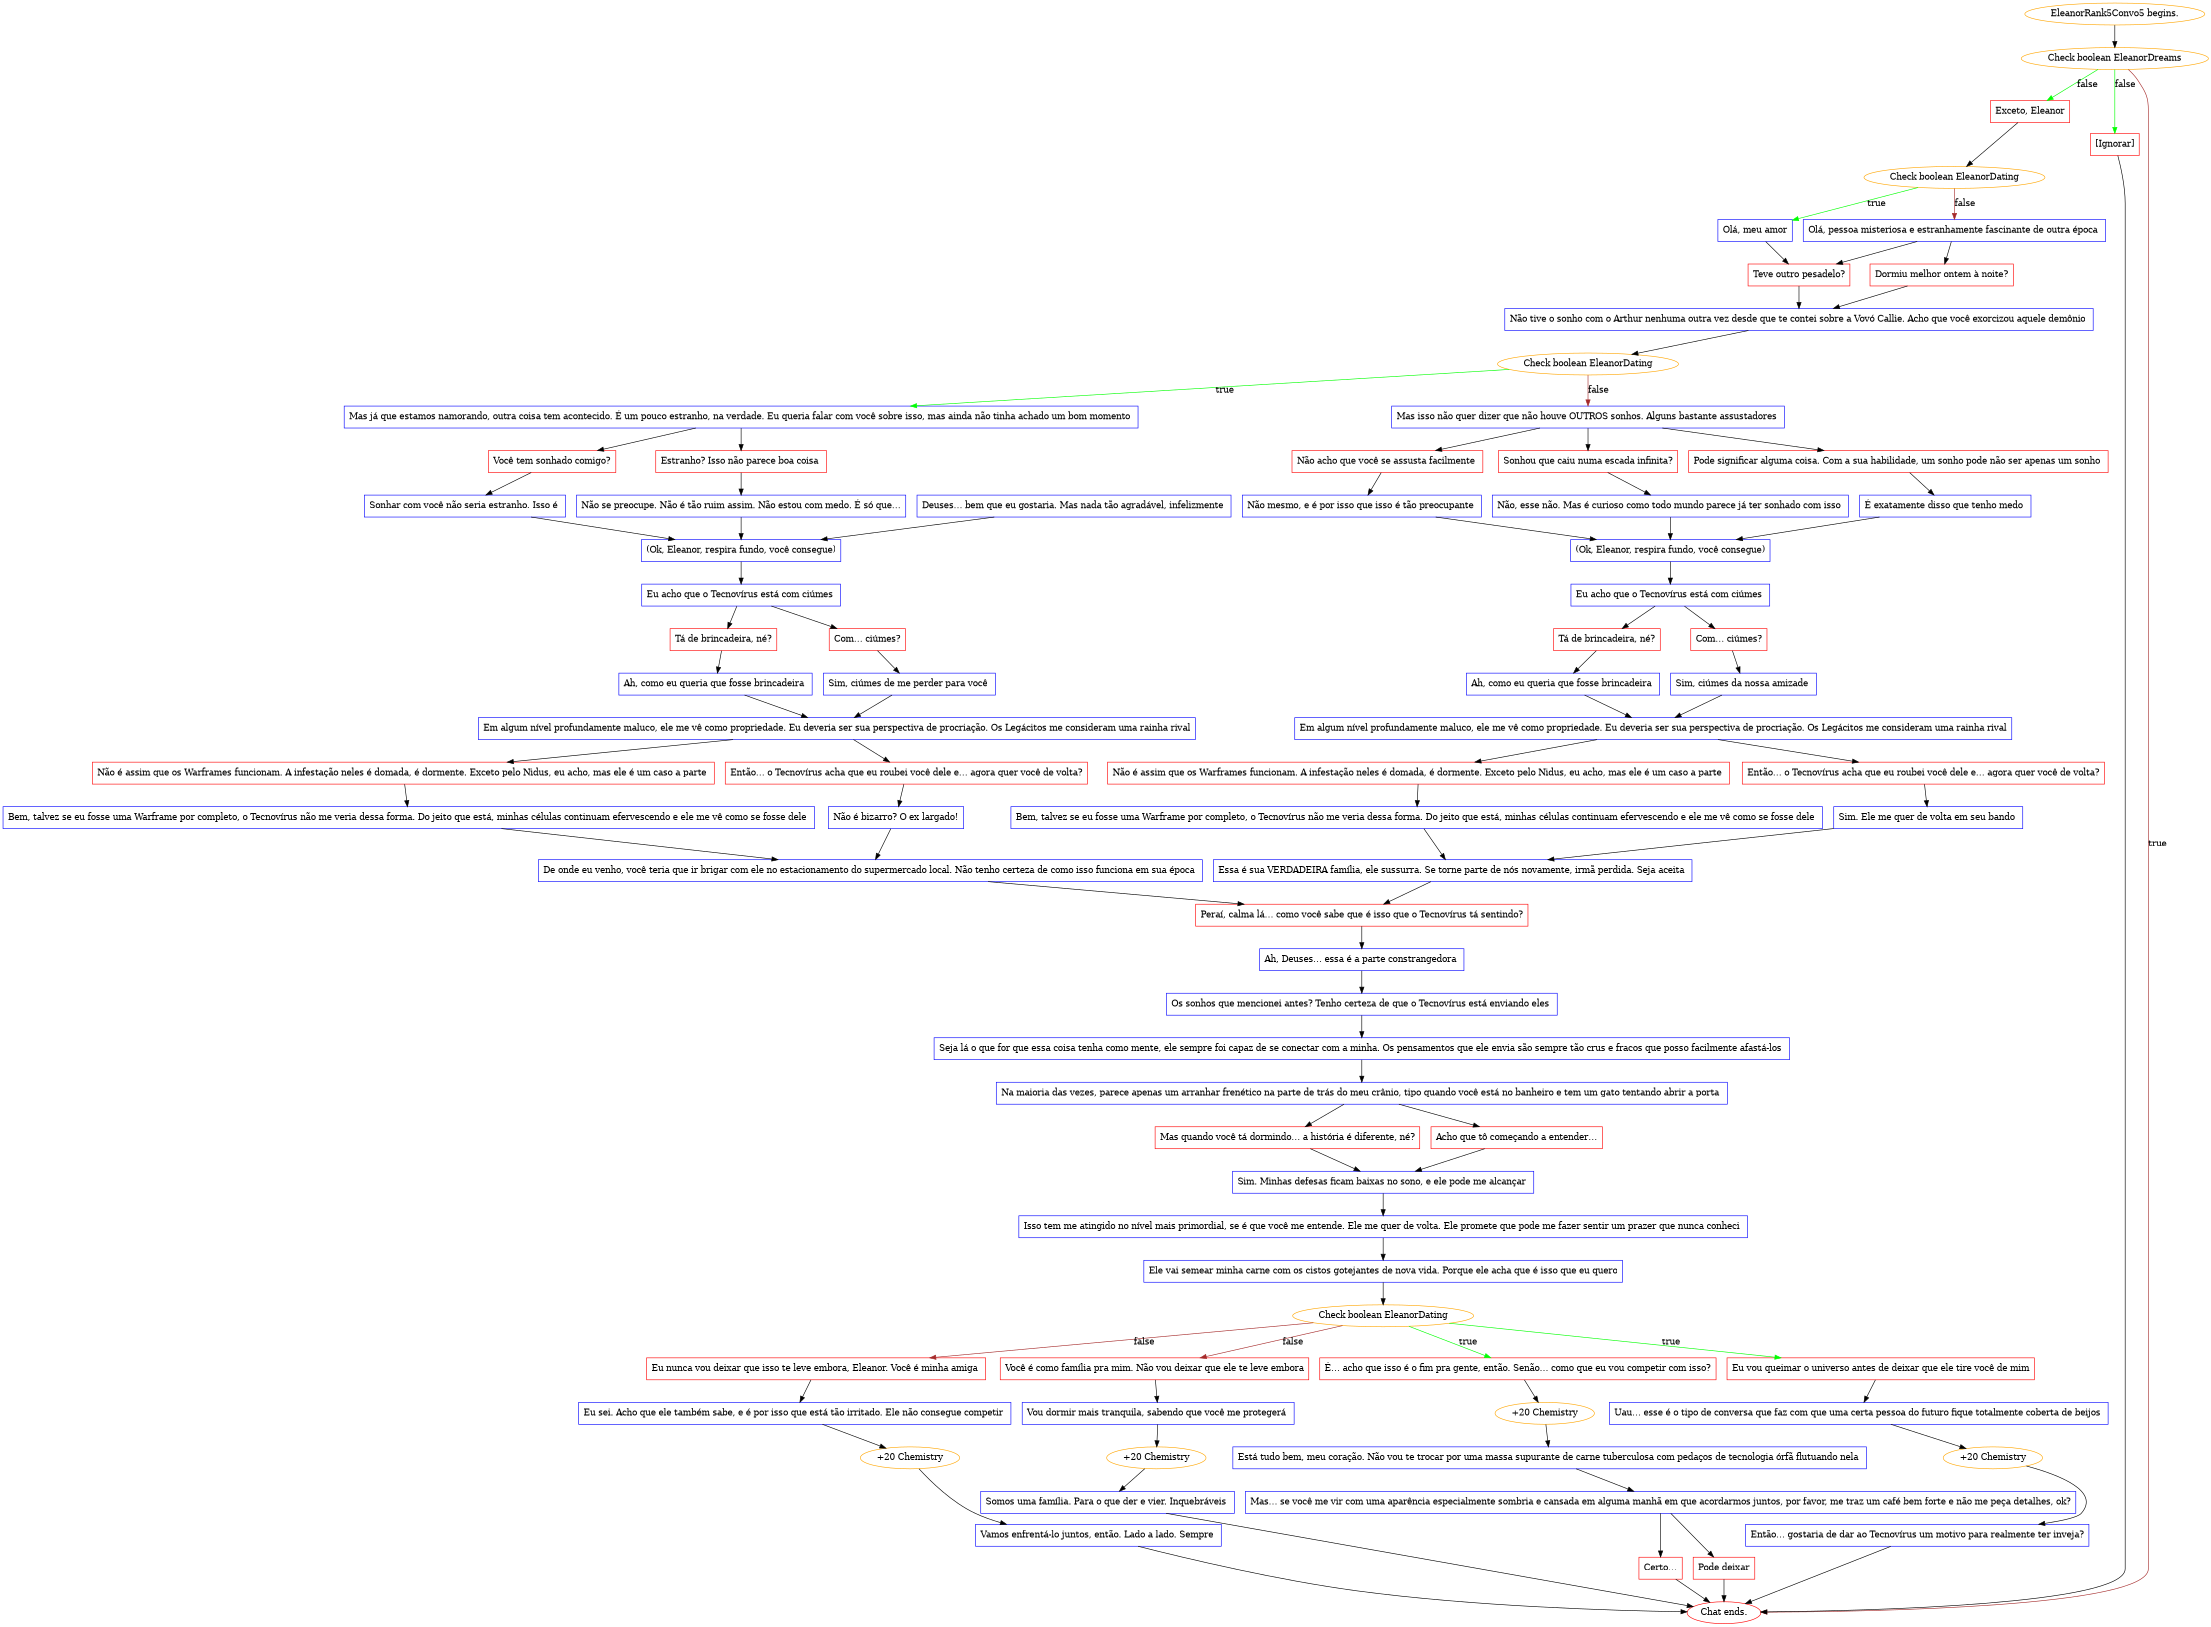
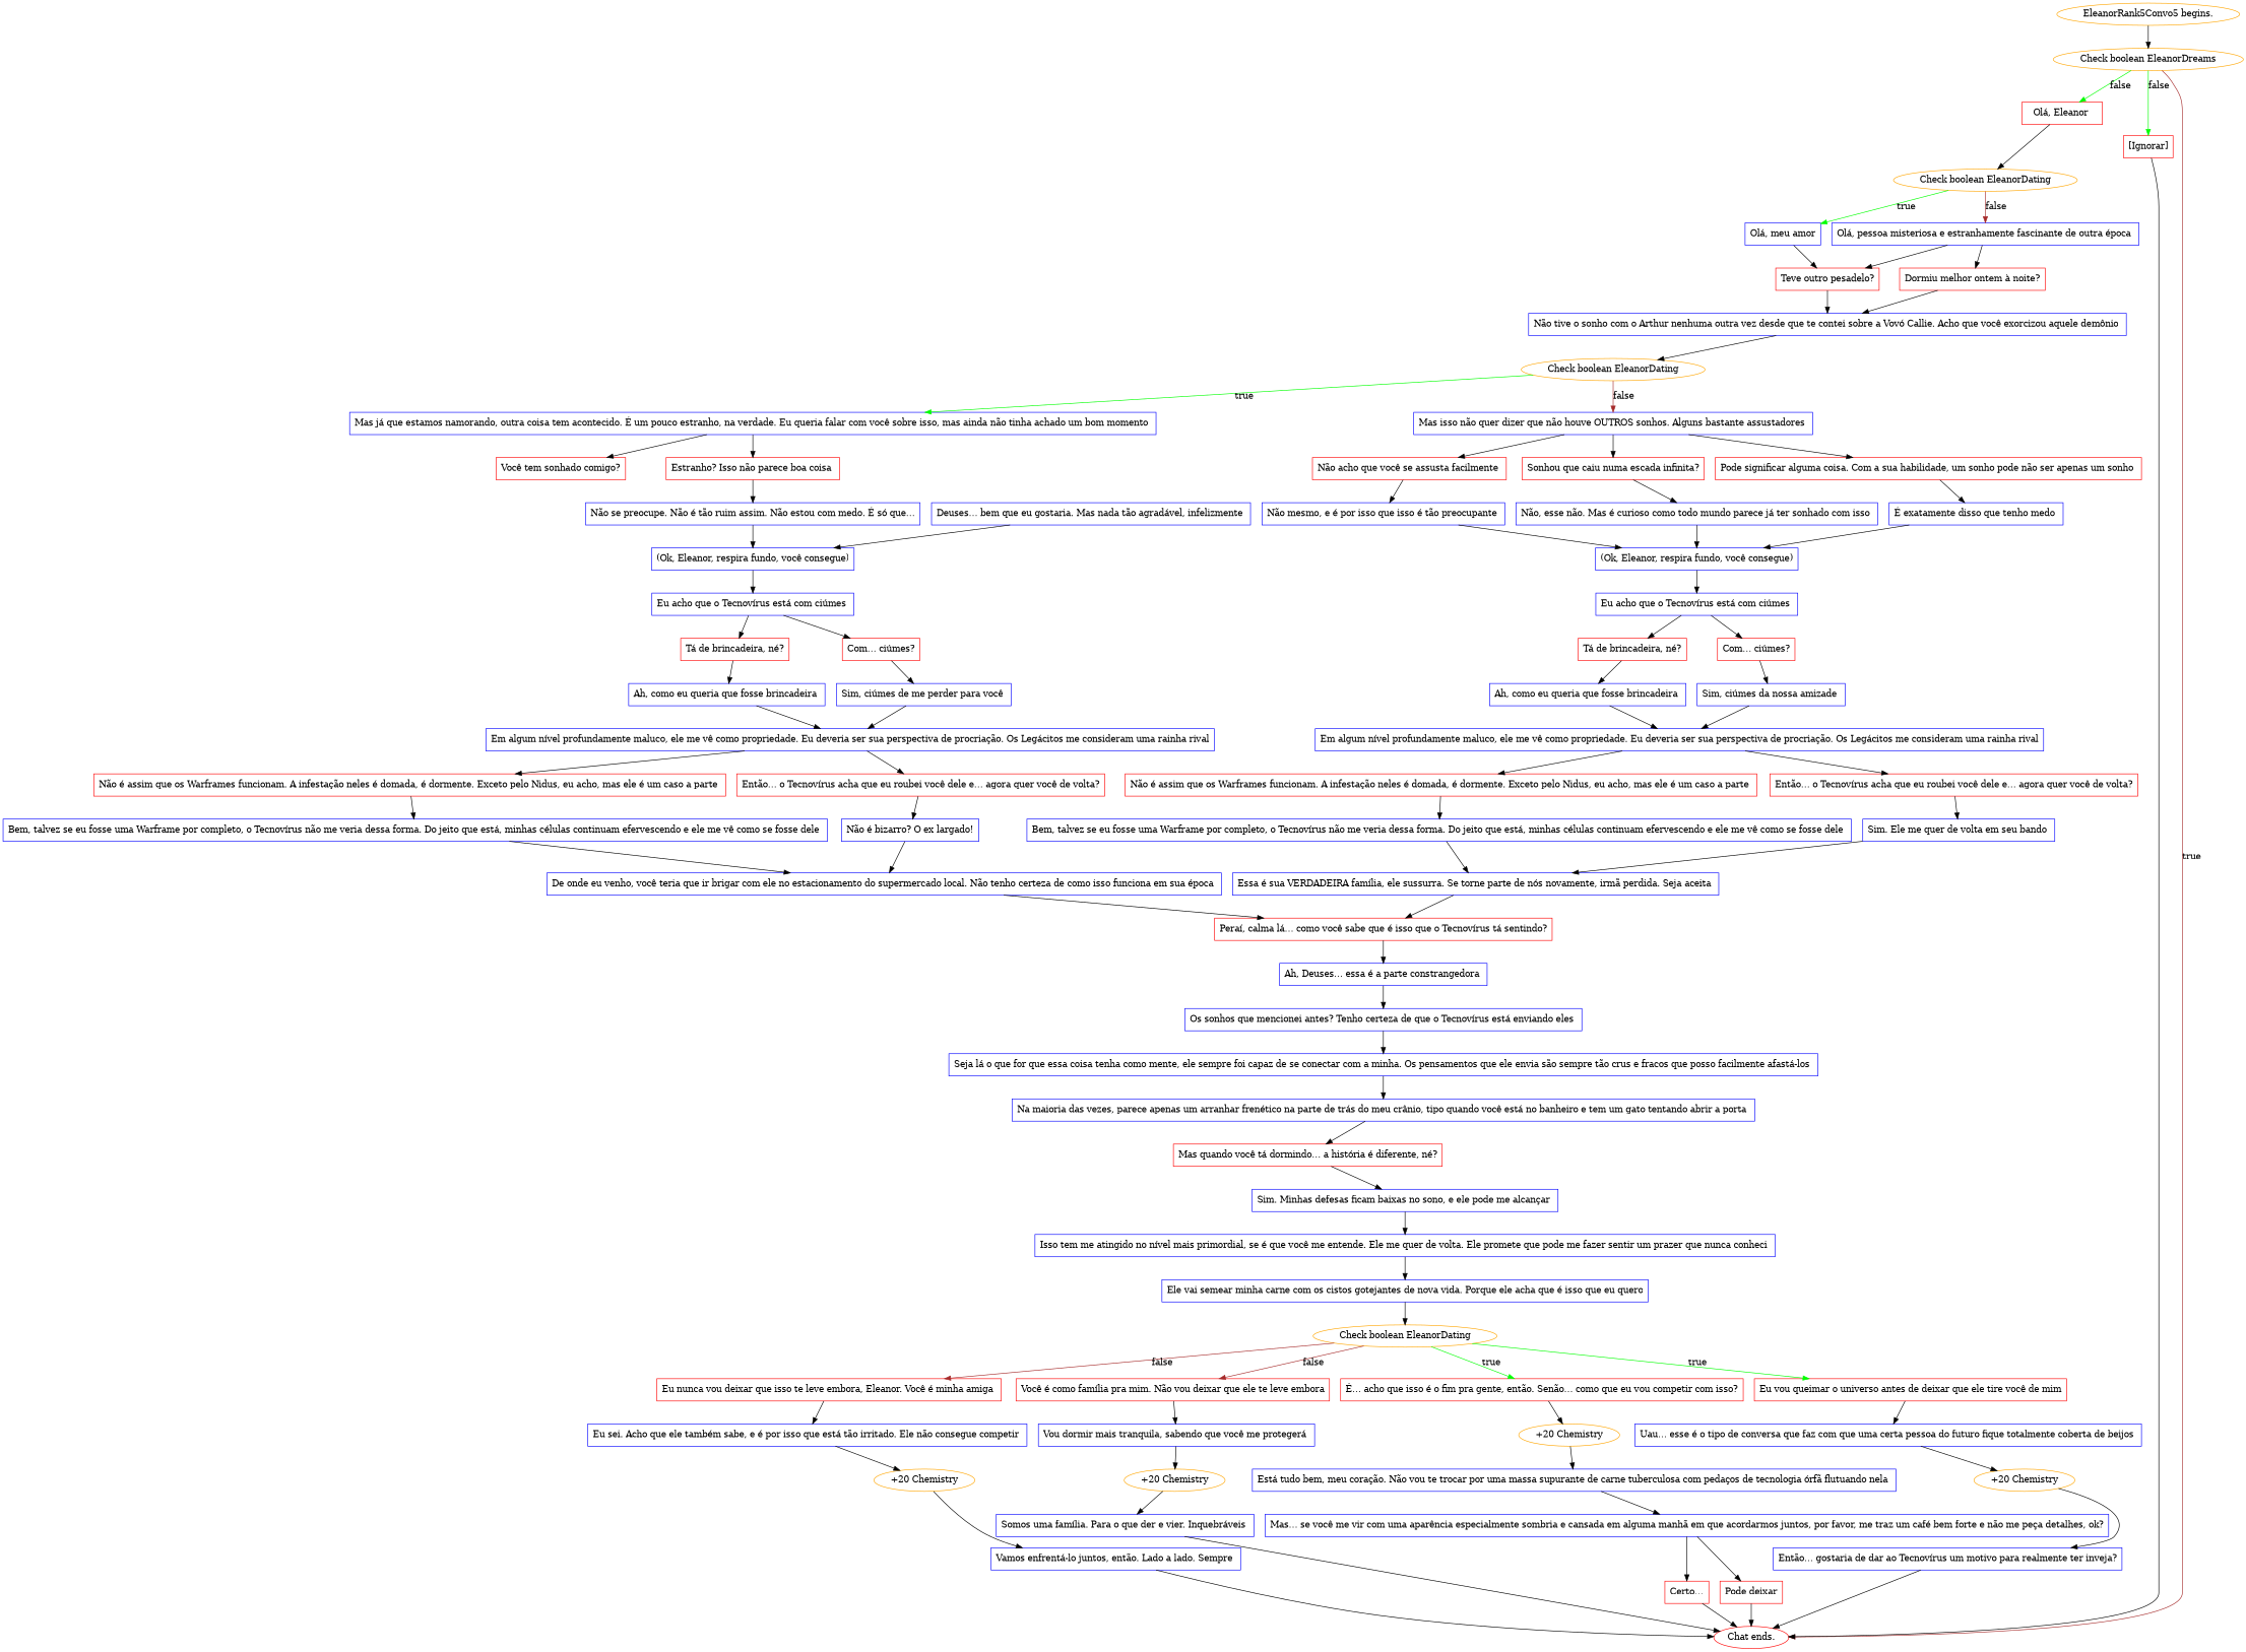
  digraph {
    node [color=blue shape=box]
    "EleanorRank5Convo5 begins." [color=orange shape=""]
    n2 [color=orange label="Check boolean EleanorDreams" shape=""]
-   n3 [color=red label="Exceto, Eleanor"]
+   n3 [color=red label="Olá, Eleanor "]
    n4 [color=red label="[Ignorar]"]
    "Chat ends." [color=red shape=""]
    n6 [color=orange label="Check boolean EleanorDating" shape=""]
    n7 [label="Olá, meu amor"]
    n8 [label="Olá, pessoa misteriosa e estranhamente fascinante de outra época "]
    n9 [color=red label="Teve outro pesadelo?"]
    n10 [color=red label="Dormiu melhor ontem à noite?"]
    n11 [label="Não tive o sonho com o Arthur nenhuma outra vez desde que te contei sobre a Vovó Callie. Acho que você exorcizou aquele demônio "]
    n12 [color=orange label="Check boolean EleanorDating" shape=""]
    n13 [label="Mas já que estamos namorando, outra coisa tem acontecido. É um pouco estranho, na verdade. Eu queria falar com você sobre isso, mas ainda não tinha achado um bom momento "]
    n14 [label="Mas isso não quer dizer que não houve OUTROS sonhos. Alguns bastante assustadores "]
    n15 [color=red label="Você tem sonhado comigo?"]
    n16 [color=red label="Estranho? Isso não parece boa coisa "]
    n17 [color=red label="Não acho que você se assusta facilmente "]
    n18 [color=red label="Sonhou que caiu numa escada infinita?"]
    n19 [color=red label="Pode significar alguma coisa. Com a sua habilidade, um sonho pode não ser apenas um sonho "]
-   n20 [label="Sonhar com você não seria estranho. Isso é "]
    n21 [label="Não se preocupe. Não é tão ruim assim. Não estou com medo. É só que…"]
    n22 [label="Não mesmo, e é por isso que isso é tão preocupante "]
    n23 [label="Não, esse não. Mas é curioso como todo mundo parece já ter sonhado com isso "]
    n24 [label="É exatamente disso que tenho medo "]
    n25 [label="(Ok, Eleanor, respira fundo, você consegue)"]
    n26 [label="Deuses… bem que eu gostaria. Mas nada tão agradável, infelizmente "]
    n27 [label="(Ok, Eleanor, respira fundo, você consegue)"]
    n28 [label="Eu acho que o Tecnovírus está com ciúmes "]
    n29 [label="Eu acho que o Tecnovírus está com ciúmes "]
    n30 [color=red label="Tá de brincadeira, né?"]
    n31 [color=red label="Com… ciúmes?"]
    n32 [color=red label="Tá de brincadeira, né?"]
    n33 [color=red label="Com… ciúmes?"]
    n34 [label="Ah, como eu queria que fosse brincadeira "]
    n35 [label="Sim, ciúmes de me perder para você "]
    n36 [label="Ah, como eu queria que fosse brincadeira "]
    n37 [label="Sim, ciúmes da nossa amizade "]
    n38 [label="Em algum nível profundamente maluco, ele me vê como propriedade. Eu deveria ser sua perspectiva de procriação. Os Legácitos me consideram uma rainha rival"]
    n39 [label="Em algum nível profundamente maluco, ele me vê como propriedade. Eu deveria ser sua perspectiva de procriação. Os Legácitos me consideram uma rainha rival"]
    n40 [color=red label="Não é assim que os Warframes funcionam. A infestação neles é domada, é dormente. Exceto pelo Nidus, eu acho, mas ele é um caso a parte "]
    n41 [color=red label="Então… o Tecnovírus acha que eu roubei você dele e… agora quer você de volta?"]
    n42 [color=red label="Não é assim que os Warframes funcionam. A infestação neles é domada, é dormente. Exceto pelo Nidus, eu acho, mas ele é um caso a parte "]
    n43 [color=red label="Então… o Tecnovírus acha que eu roubei você dele e… agora quer você de volta?"]
    n44 [label="Bem, talvez se eu fosse uma Warframe por completo, o Tecnovírus não me veria dessa forma. Do jeito que está, minhas células continuam efervescendo e ele me vê como se fosse dele "]
    n45 [label="Não é bizarro? O ex largado!"]
    n46 [label="Bem, talvez se eu fosse uma Warframe por completo, o Tecnovírus não me veria dessa forma. Do jeito que está, minhas células continuam efervescendo e ele me vê como se fosse dele "]
    n47 [label="Sim. Ele me quer de volta em seu bando "]
    n48 [label="De onde eu venho, você teria que ir brigar com ele no estacionamento do supermercado local. Não tenho certeza de como isso funciona em sua época "]
    n49 [label="Essa é sua VERDADEIRA família, ele sussurra. Se torne parte de nós novamente, irmã perdida. Seja aceita "]
    n50 [color=red label="Peraí, calma lá… como você sabe que é isso que o Tecnovírus tá sentindo?"]
    n51 [label="Ah, Deuses… essa é a parte constrangedora "]
    n52 [label="Os sonhos que mencionei antes? Tenho certeza de que o Tecnovírus está enviando eles "]
    n53 [label="Seja lá o que for que essa coisa tenha como mente, ele sempre foi capaz de se conectar com a minha. Os pensamentos que ele envia são sempre tão crus e fracos que posso facilmente afastá-los "]
    n54 [label="Na maioria das vezes, parece apenas um arranhar frenético na parte de trás do meu crânio, tipo quando você está no banheiro e tem um gato tentando abrir a porta "]
    n55 [color=red label="Mas quando você tá dormindo… a história é diferente, né?"]
-   n56 [color=red label="Acho que tô começando a entender…"]
    n57 [label="Sim. Minhas defesas ficam baixas no sono, e ele pode me alcançar "]
    n58 [label="Isso tem me atingido no nível mais primordial, se é que você me entende. Ele me quer de volta. Ele promete que pode me fazer sentir um prazer que nunca conheci "]
    n59 [label="Ele vai semear minha carne com os cistos gotejantes de nova vida. Porque ele acha que é isso que eu quero"]
    n60 [color=orange label="Check boolean EleanorDating" shape=""]
    n61 [color=red label="É… acho que isso é o fim pra gente, então. Senão… como que eu vou competir com isso?"]
    n62 [color=red label="Eu vou queimar o universo antes de deixar que ele tire você de mim"]
    n63 [color=red label="Eu nunca vou deixar que isso te leve embora, Eleanor. Você é minha amiga "]
    n64 [color=red label="Você é como família pra mim. Não vou deixar que ele te leve embora"]
    n65 [color=orange label="+20 Chemistry" shape=""]
    n66 [label="Uau… esse é o tipo de conversa que faz com que uma certa pessoa do futuro fique totalmente coberta de beijos "]
    n67 [label="Eu sei. Acho que ele também sabe, e é por isso que está tão irritado. Ele não consegue competir "]
    n68 [label="Vou dormir mais tranquila, sabendo que você me protegerá "]
    n69 [label="Está tudo bem, meu coração. Não vou te trocar por uma massa supurante de carne tuberculosa com pedaços de tecnologia órfã flutuando nela "]
    n70 [color=orange label="+20 Chemistry" shape=""]
    n71 [color=orange label="+20 Chemistry" shape=""]
    n72 [color=orange label="+20 Chemistry" shape=""]
    n73 [label="Mas… se você me vir com uma aparência especialmente sombria e cansada em alguma manhã em que acordarmos juntos, por favor, me traz um café bem forte e não me peça detalhes, ok?"]
    n74 [label="Então… gostaria de dar ao Tecnovírus um motivo para realmente ter inveja?"]
    n75 [label="Vamos enfrentá-lo juntos, então. Lado a lado. Sempre "]
    n76 [label="Somos uma família. Para o que der e vier. Inquebráveis "]
    n77 [color=red label="Pode deixar"]
    n78 [color=red label="Certo…"]
    "EleanorRank5Convo5 begins." -> n2
    n2 -> n3 [color=green label=false]
    n2 -> n4 [color=green label=false]
    n2 -> "Chat ends." [color=brown label=true]
    n3 -> n6
    n4 -> "Chat ends."
    n6 -> n7 [color=green label=true]
    n6 -> n8 [color=brown label=false]
    n7 -> n9
    n8 -> n9
    n8 -> n10
    n9 -> n11
    n10 -> n11
    n11 -> n12
    n12 -> n13 [color=green label=true]
    n12 -> n14 [color=brown label=false]
    n13 -> n15
    n13 -> n16
    n14 -> n17
    n14 -> n18
    n14 -> n19
-   n15 -> n20
    n16 -> n21
    n17 -> n22
    n18 -> n23
    n19 -> n24
-   n20 -> n25
    n21 -> n25
    n22 -> n27
    n23 -> n27
    n24 -> n27
    n25 -> n28
    n26 -> n25
    n27 -> n29
    n28 -> n30
    n28 -> n31
    n29 -> n32
    n29 -> n33
    n30 -> n34
    n31 -> n35
    n32 -> n36
    n33 -> n37
    n34 -> n38
    n35 -> n38
    n36 -> n39
    n37 -> n39
    n38 -> n40
    n38 -> n41
    n39 -> n42
    n39 -> n43
    n40 -> n44
    n41 -> n45
    n42 -> n46
    n43 -> n47
    n44 -> n48
    n45 -> n48
    n46 -> n49
    n47 -> n49
    n48 -> n50
    n49 -> n50
    n50 -> n51
    n51 -> n52
    n52 -> n53
    n53 -> n54
    n54 -> n55
-   n54 -> n56
    n55 -> n57
-   n56 -> n57
    n57 -> n58
    n58 -> n59
    n59 -> n60
    n60 -> n61 [color=green label=true]
    n60 -> n62 [color=green label=true]
    n60 -> n63 [color=brown label=false]
    n60 -> n64 [color=brown label=false]
    n61 -> n65
    n62 -> n66
    n63 -> n67
    n64 -> n68
    n65 -> n69
    n66 -> n70
    n67 -> n71
    n68 -> n72
    n69 -> n73
    n70 -> n74
    n71 -> n75
    n72 -> n76
    n73 -> n77
    n73 -> n78
    n74 -> "Chat ends."
    n75 -> "Chat ends."
    n76 -> "Chat ends."
    n77 -> "Chat ends."
    n78 -> "Chat ends."
  }
